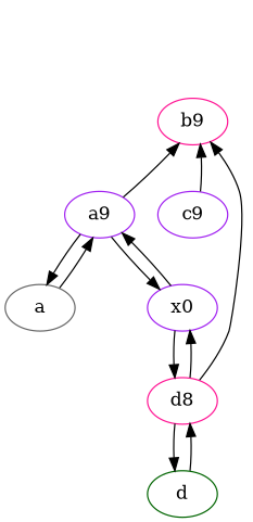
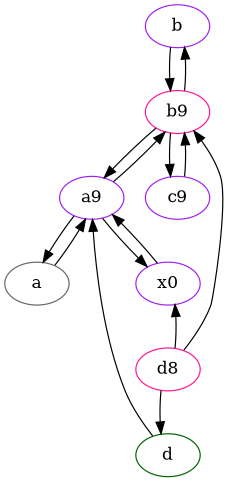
  digraph {
    node [color=purple]
+   b
    n2 [color=deeppink label=b9]
    n3 [label=a9]
    n4 [label=c9]
    n5 [color=deeppink label=d8]
    d [color=darkgreen]
    x0
    a [color=gray40]
+   b -> n2
+   n2 -> b
+   n2 -> n3
+   n2 -> n4
    n3 -> n2
    n3 -> x0
    n3 -> a
    n4 -> n2
    n5 -> n2
    n5 -> d
    n5 -> x0
-   d -> n5
+   d -> n3
    x0 -> n3
-   x0 -> n5
    a -> n3
  }
